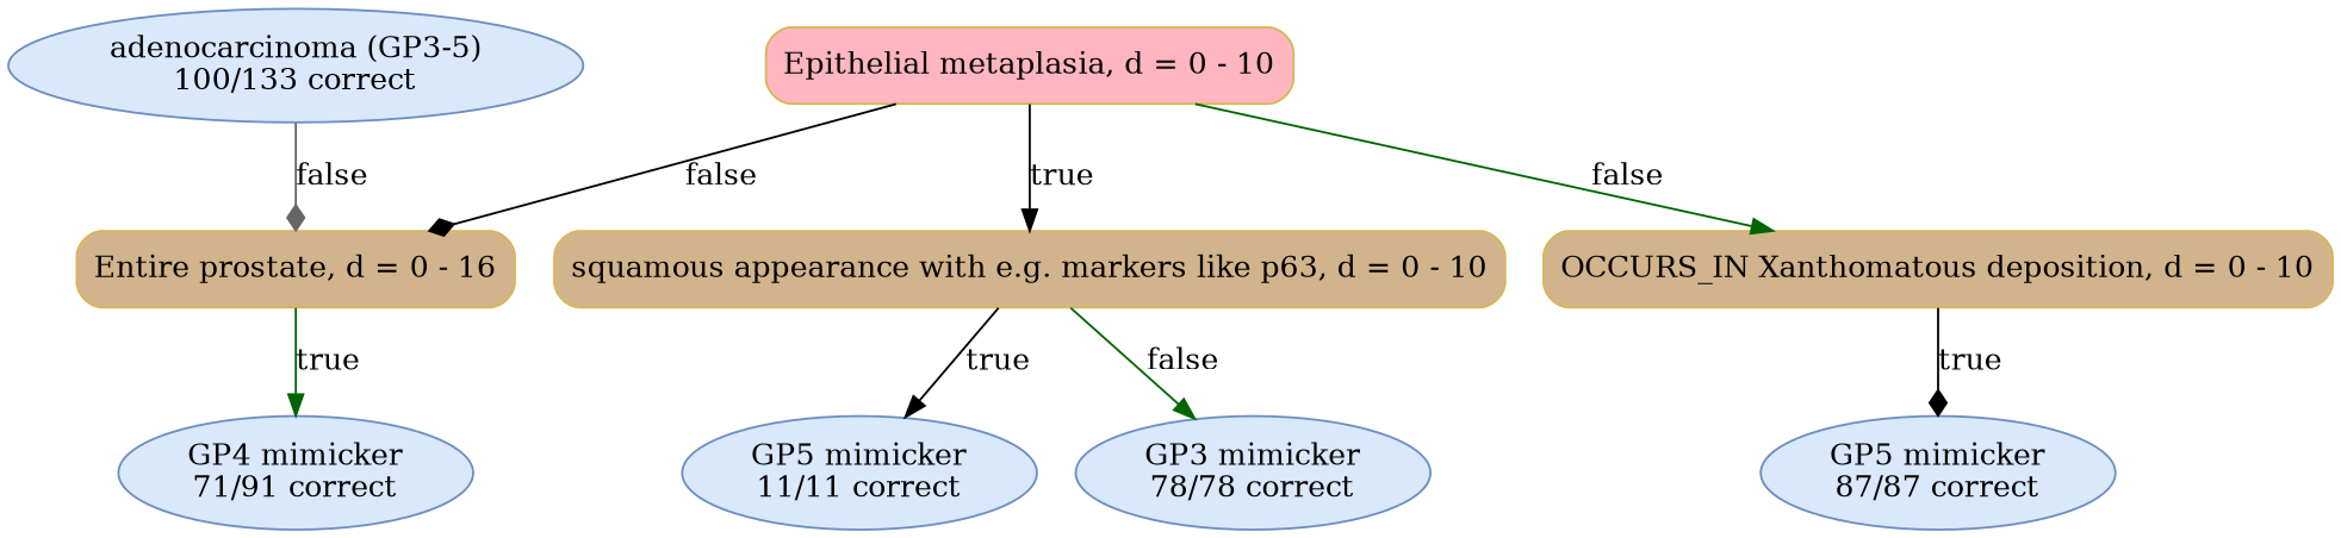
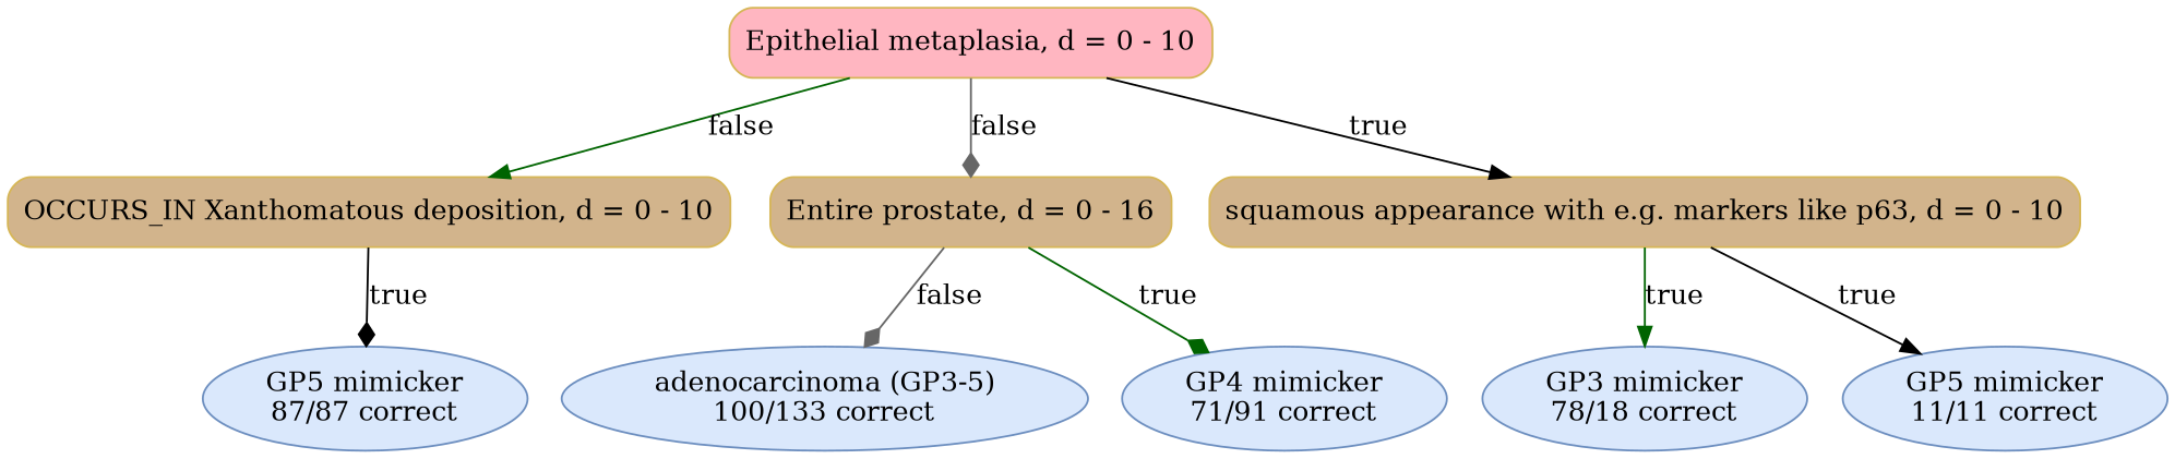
  digraph {
    fontname="Times-Roman"
    node [color="#6C8EBF" fillcolor="#DAE8FC" fontname="Times-Roman" shape=ellipse style="rounded,filled"]
    edge [arrowhead=diamond color=black]
    n1 [color="#D6B656" fillcolor=tan label="OCCURS_IN Xanthomatous deposition, d = 0 - 10" shape=box]
    n2 [label=<GP5 mimicker<br/>87/87 correct>]
    n3 [color="#D6B656" fillcolor=lightpink label="Epithelial metaplasia, d = 0 - 10" shape=box]
    n4 [color="#D6B656" fillcolor=tan label="Entire prostate, d = 0 - 16" shape=box]
    n5 [color="#D6B656" fillcolor=tan label="squamous appearance with e.g. markers like p63, d = 0 - 10" shape=box]
    n6 [label=<adenocarcinoma (GP3-5)<br/>100/133 correct>]
    n7 [label=<GP4 mimicker<br/>71/91 correct>]
-   n8 [label=<GP3 mimicker<br/>78/78 correct>]
+   n8 [label=<GP3 mimicker<br/>78/18 correct>]
    n9 [label=<GP5 mimicker<br/>11/11 correct>]
    n1 -> n2 [label=true]
    n3 -> n1 [arrowhead=normal color=darkgreen label=false]
-   n3 -> n4 [label=false]
+   n3 -> n4 [color=gray40 label=false]
    n3 -> n5 [arrowhead=normal label=true]
-   n6 -> n4 [color=gray40 label=false]
-   n4 -> n7 [arrowhead=normal color=darkgreen label=true]
-   n5 -> n8 [arrowhead=normal color=darkgreen label=false]
+   n4 -> n6 [color=gray40 label=false]
+   n4 -> n7 [color=darkgreen label=true]
+   n5 -> n8 [arrowhead=normal color=darkgreen label=true]
    n5 -> n9 [arrowhead=normal label=true]
  }
